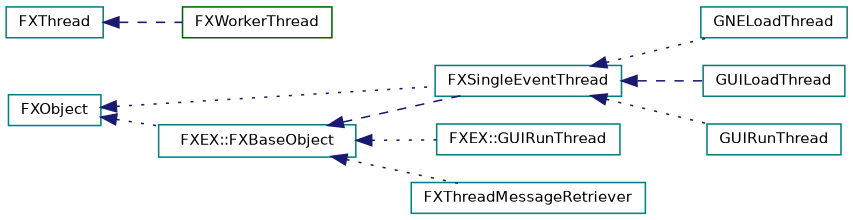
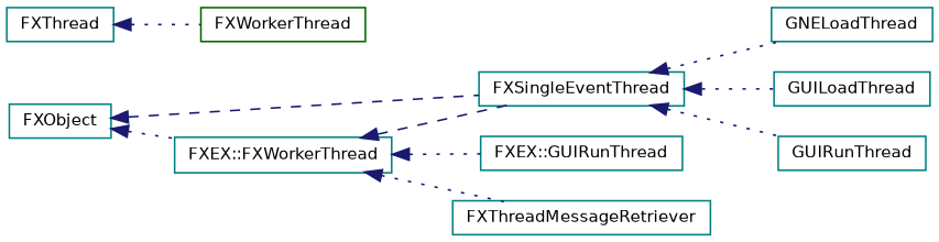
  digraph {
    rankdir=LR
    node [color=teal fillcolor=white fontname=Helvetica fontsize=10 shape=record style=filled]
    edge [color=midnightblue dir=back fontname=Helvetica fontsize=10 labelfontname=Helvetica labelfontsize=10 style=dotted]
    n1 [height=0.2 label=FXObject width=0.4]
-   n2 [height=0.2 label="FXEX::FXBaseObject" width=0.4]
+   n2 [height=0.2 label="FXEX::FXWorkerThread" width=0.4]
    n3 [height=0.2 label=FXSingleEventThread width=0.4]
    n4 [height=0.2 label="FXEX::GUIRunThread" width=0.4]
    n5 [height=0.2 label=FXThreadMessageRetriever width=0.4]
    n6 [height=0.2 label=GNELoadThread width=0.4]
    n7 [height=0.2 label=GUILoadThread width=0.4]
    n8 [height=0.2 label=GUIRunThread width=0.4]
    n9 [height=0.2 label=FXThread width=0.4]
    n10 [color=darkgreen height=0.2 label=FXWorkerThread width=0.4]
    n1 -> n2
-   n1 -> n3
+   n1 -> n3 [style=dashed]
    n2 -> n3 [style=dashed]
    n2 -> n4
    n2 -> n5
    n3 -> n6
-   n3 -> n7 [style=dashed]
+   n3 -> n7
    n3 -> n8
-   n9 -> n10 [style=dashed]
+   n9 -> n10
  }
